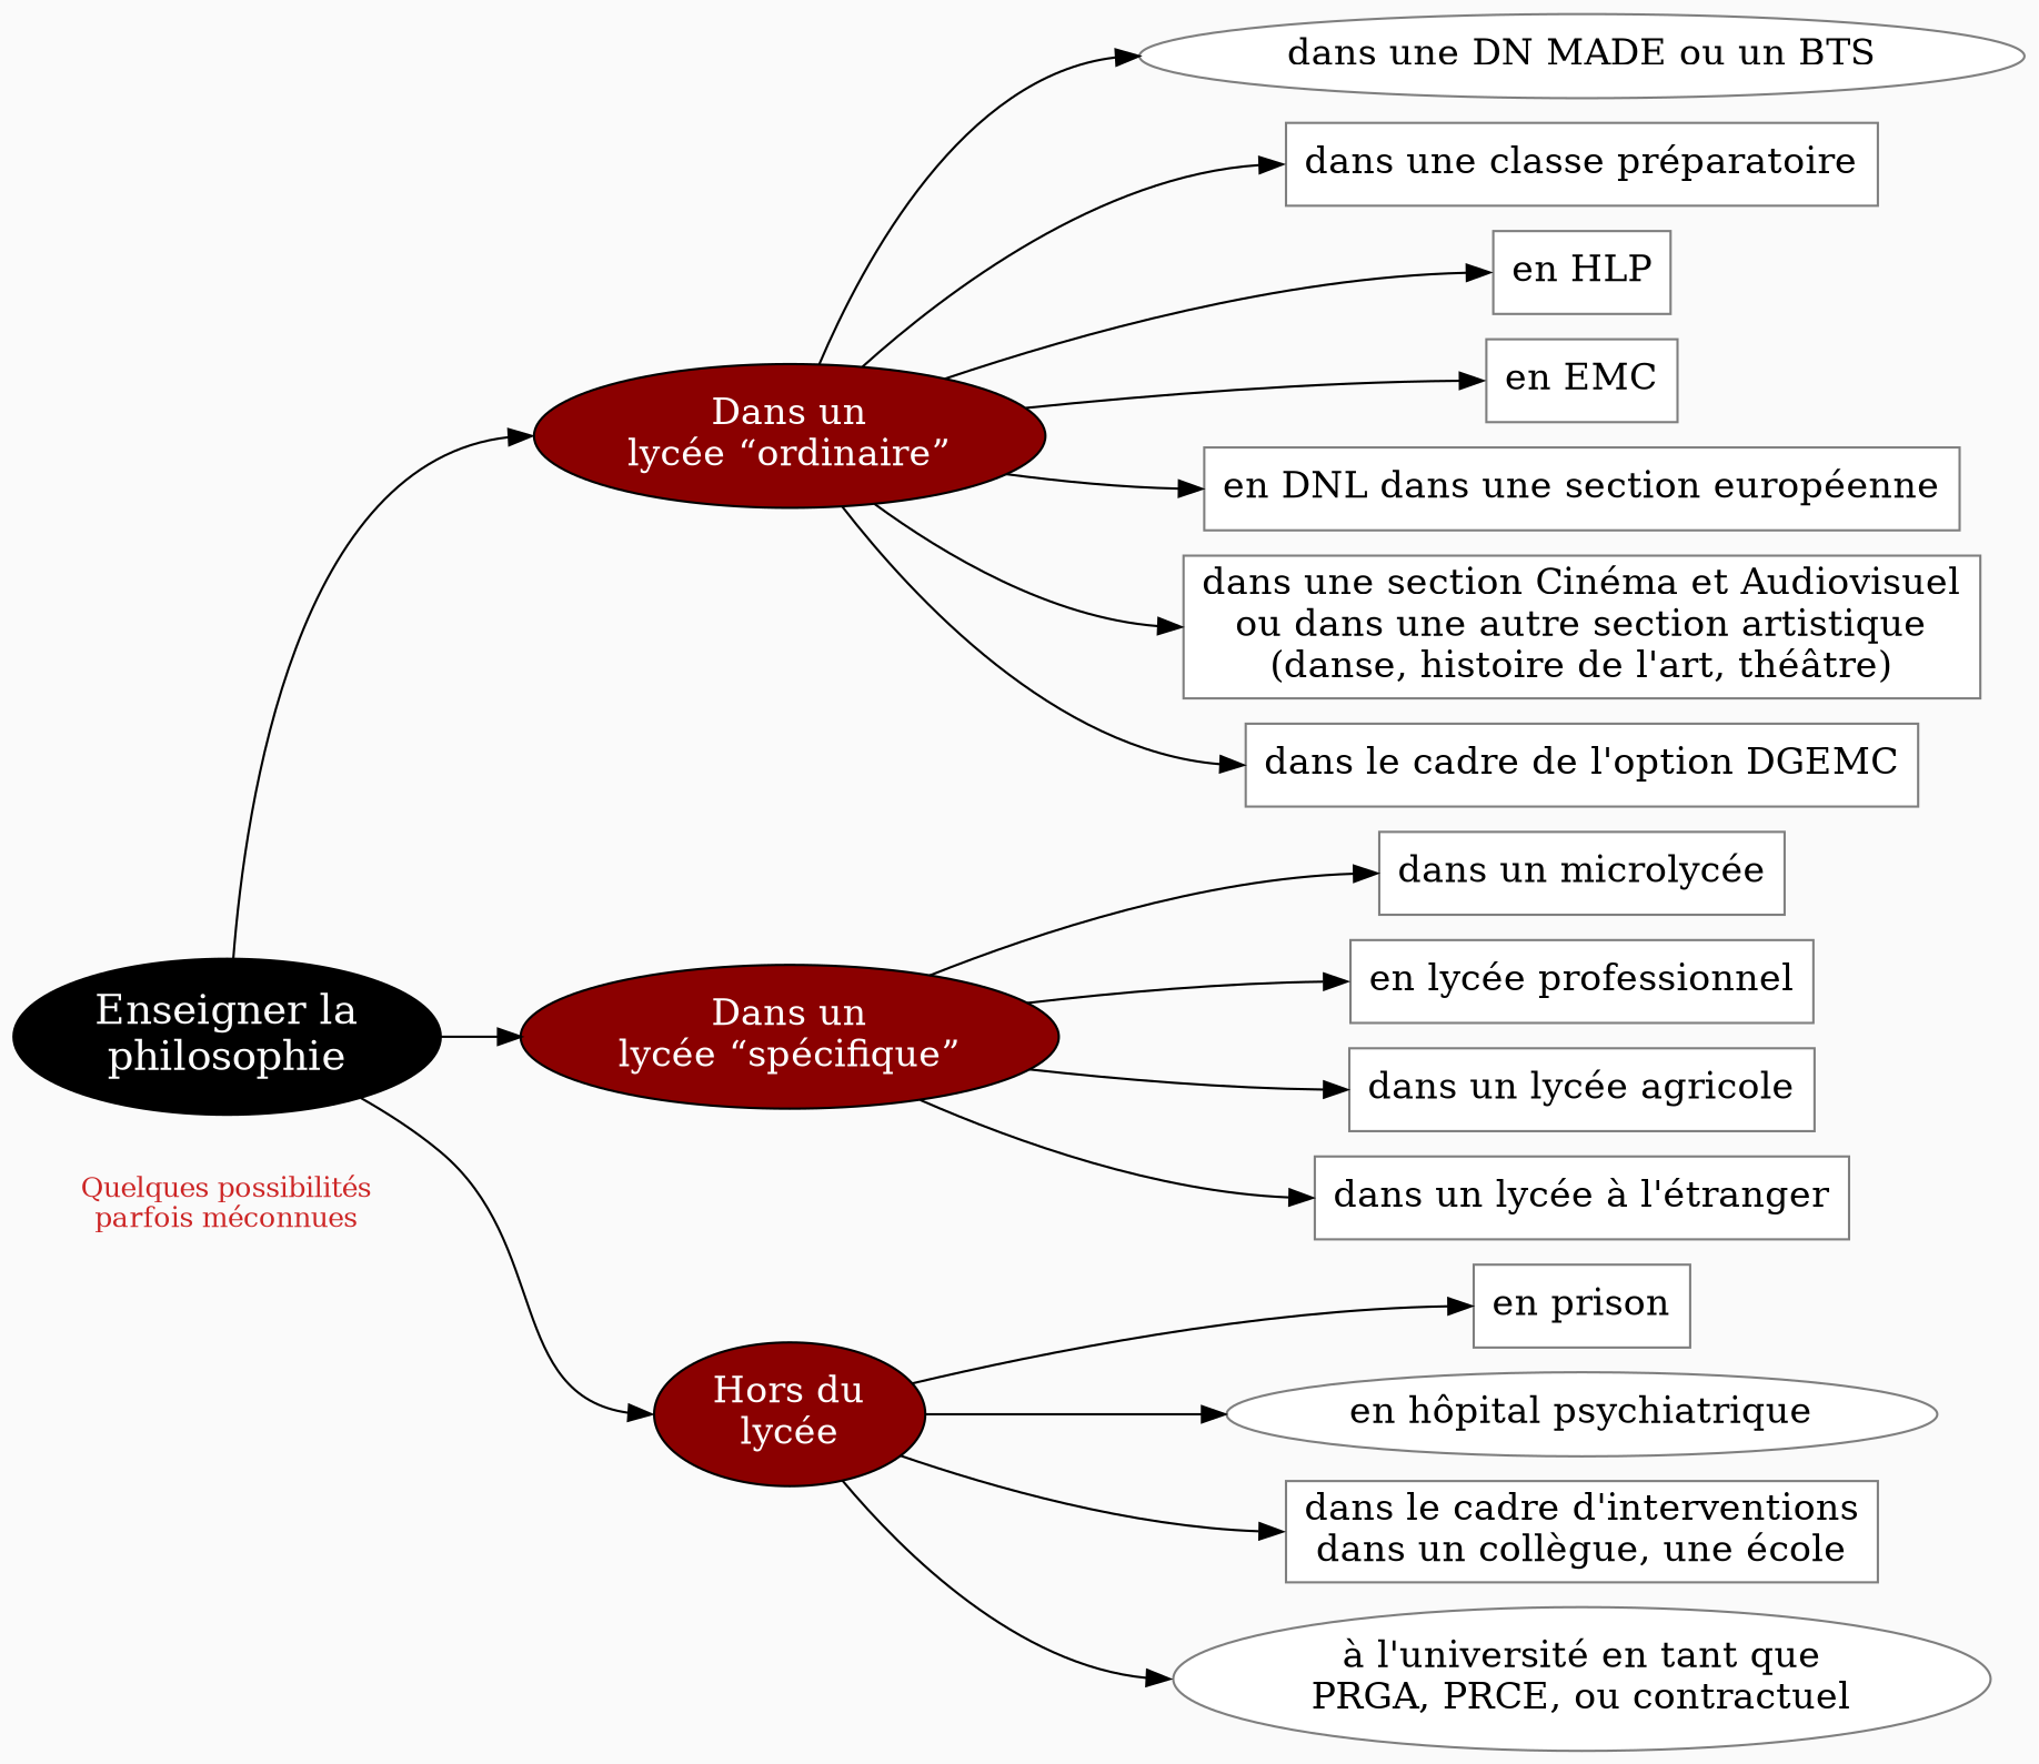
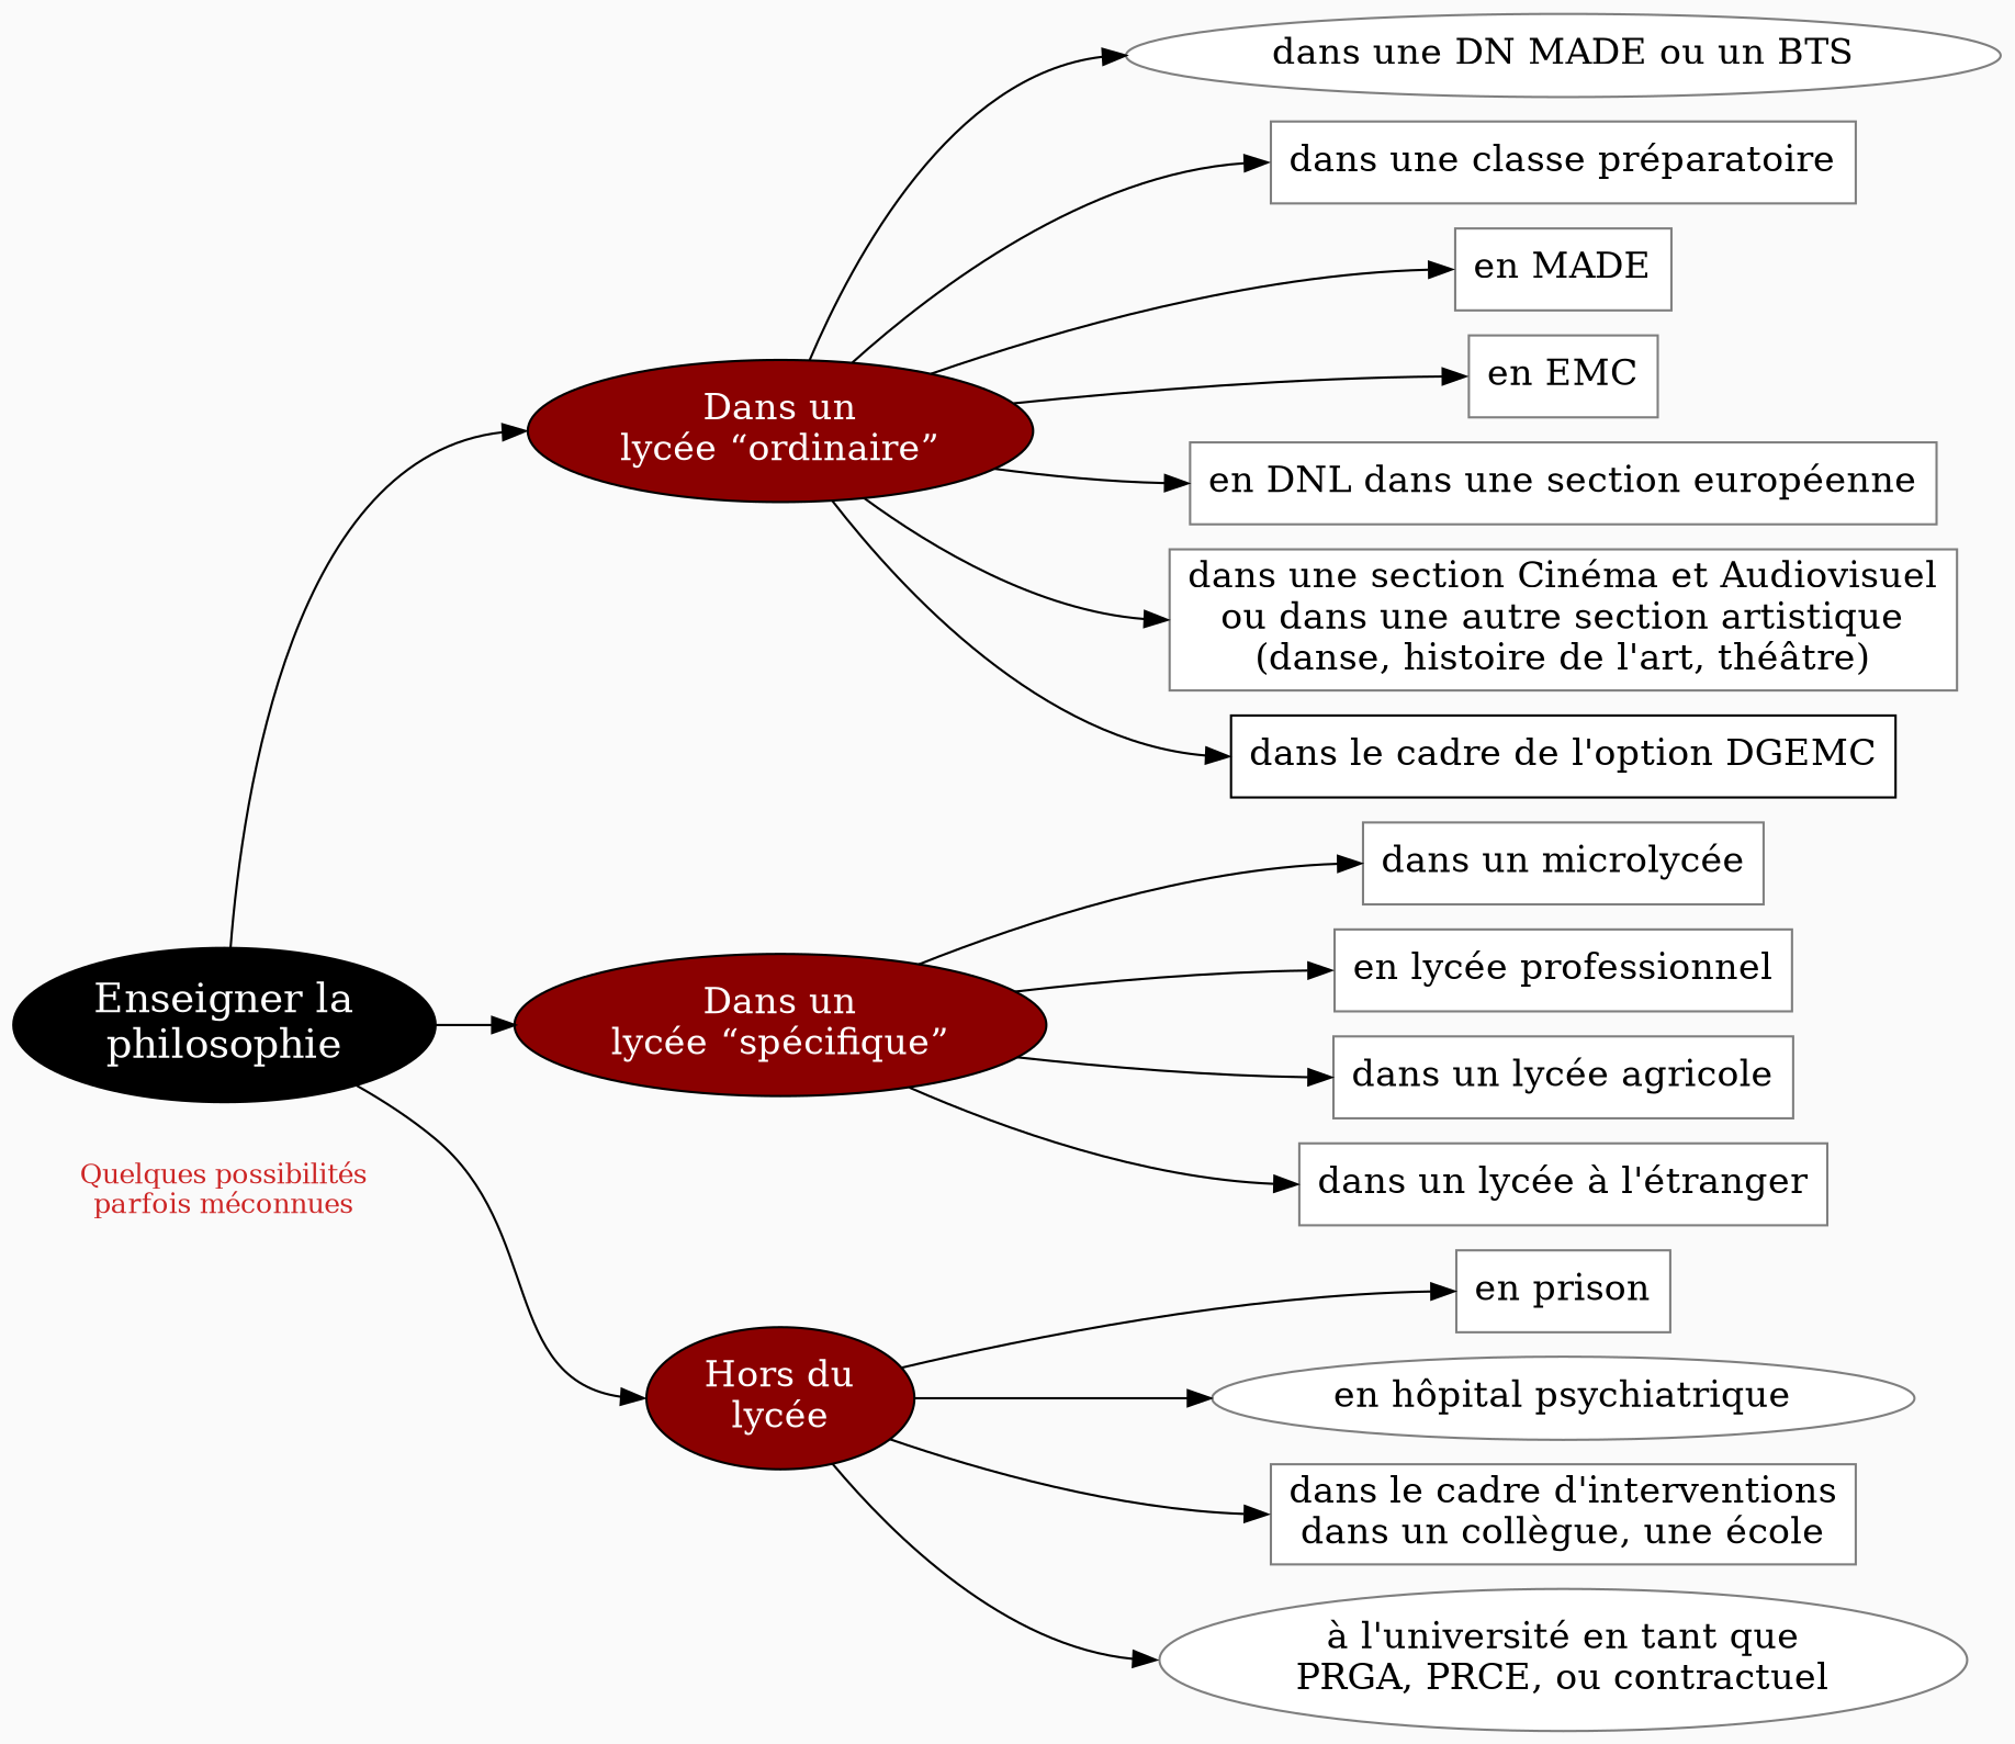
  digraph {
    bgcolor=grey98
    nodesep=0.15
    rankdir=LR
    ranksep=0.1
    splines=true
    style=filled
    node [color=grey50 fillcolor=white fontcolor=black fontsize=16 shape=box style=filled]
    edge [headport=w minlen=4]
    n1 [label="dans une classe préparatoire"]
    n2 [label="dans un lycée à l'étranger"]
    n3 [label="dans un microlycée"]
    n4 [label="à l'université en tant que\nPRGA, PRCE, ou contractuel" shape=ellipse]
    n5 [fillcolor=12 fontcolor=white fontsize=18 label="Enseigner la\nphilosophie" color="" shape=""]
    n6 [fillcolor=grey98 fontcolor=firebrick3 fontsize=12 label="Quelques possibilités\nparfois méconnues" shape=plaintext style="filled,rounded"]
    n7 [fillcolor=red4 fontcolor=white label="Dans un\nlycée “ordinaire”" color="" shape=""]
    n8 [fillcolor=red4 fontcolor=white label="Dans un\nlycée “spécifique”" color="" shape=""]
    n9 [fillcolor=red4 fontcolor=white label="Hors du\nlycée" color="" shape=""]
-   n10 [label="en HLP"]
+   n10 [label="en MADE"]
    n11 [label="en EMC"]
    n12 [label="en DNL dans une section européenne"]
    n13 [label="dans une section Cinéma et Audiovisuel\nou dans une autre section artistique\n(danse, histoire de l'art, théâtre)"]
-   n14 [label="dans le cadre de l'option DGEMC"]
+   n14 [color=black label="dans le cadre de l'option DGEMC"]
    n15 [label="dans une DN MADE ou un BTS" shape=ellipse]
    n16 [label="en lycée professionnel"]
    n17 [label="dans un lycée agricole"]
    n18 [label="en prison"]
    n19 [label="en hôpital psychiatrique" shape=ellipse]
    n20 [label="dans le cadre d'interventions\ndans un collègue, une école"]
    subgraph sub_1 {
      rank=same
      n1
      n2
    }
    subgraph sub_2 {
      rank=same
      n3
      n4
    }
    subgraph sub_3 {
      rank=same
      n5
      n6
    }
    n1 -> n2 [style=invis]
    n3 -> n4 [style=invis]
    n5 -> n6 [minlen=2 style=invis]
    n5 -> n7
    n5 -> n8
    n5 -> n9
    n7 -> n1
    n7 -> n10
    n7 -> n11
    n7 -> n12
    n7 -> n13
    n7 -> n14
    n7 -> n15
    n8 -> n2
    n8 -> n3
    n8 -> n16
    n8 -> n17
    n9 -> n4
    n9 -> n18
    n9 -> n19
    n9 -> n20
  }
